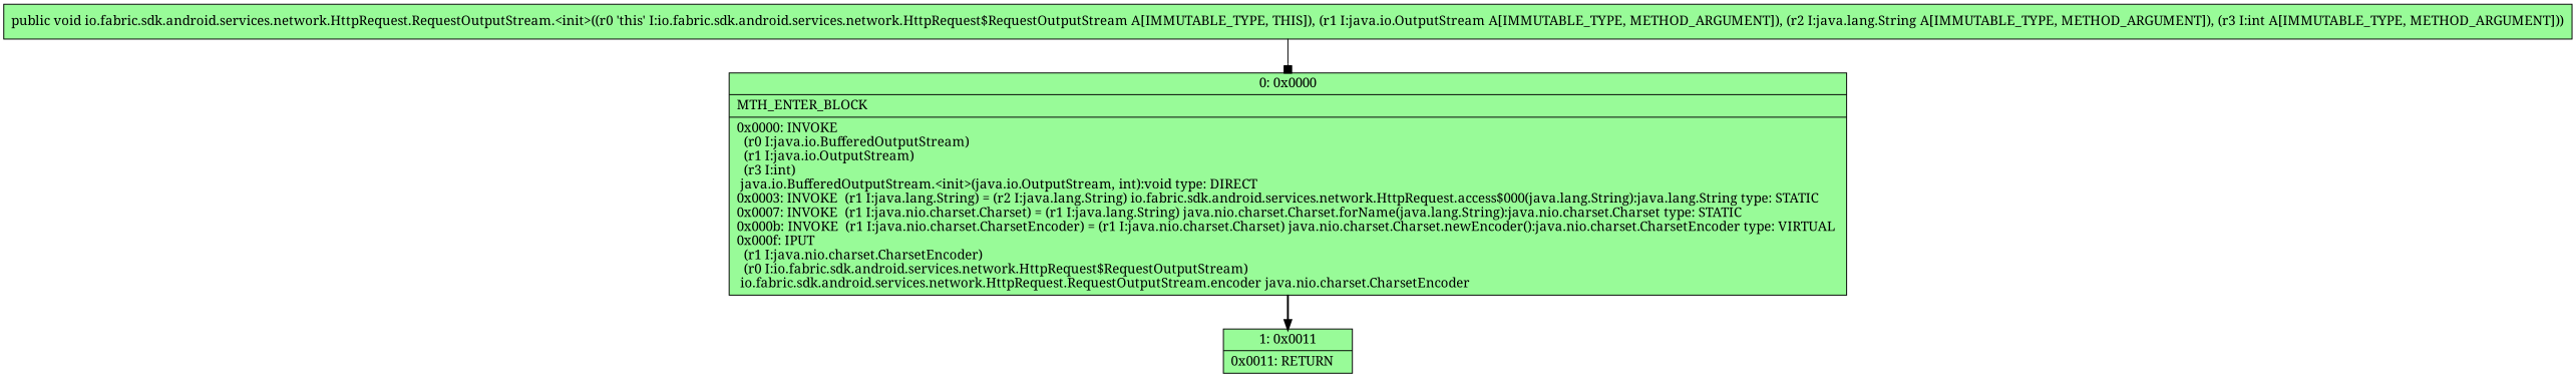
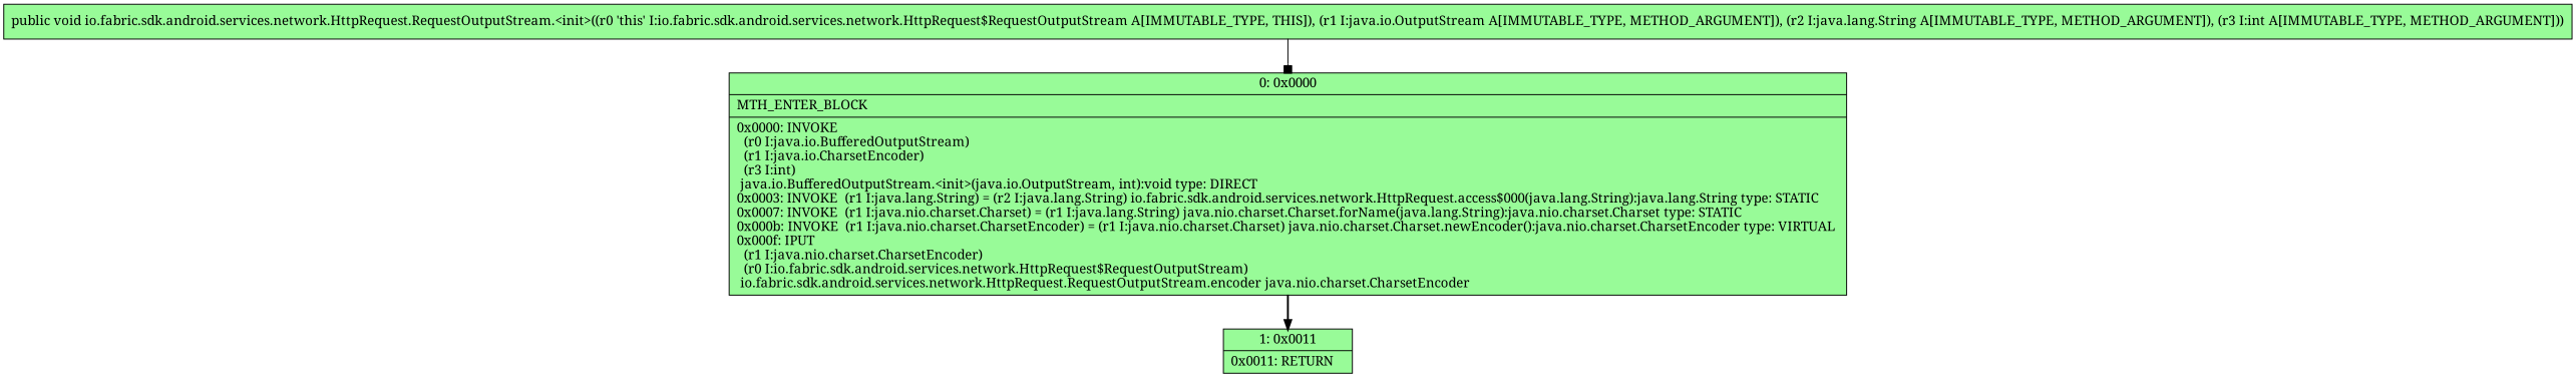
  digraph {
    fontname="Noto Serif"
    node [shape=record style=filled fillcolor=palegreen fontname="Noto Serif"]
    edge [fontname="Noto Serif"]
-   n1 [label="{0\:\ 0x0000|MTH_ENTER_BLOCK\l|0x0000: INVOKE  \l  (r0 I:java.io.BufferedOutputStream)\l  (r1 I:java.io.OutputStream)\l  (r3 I:int)\l java.io.BufferedOutputStream.\<init\>(java.io.OutputStream, int):void type: DIRECT \l0x0003: INVOKE  (r1 I:java.lang.String) = (r2 I:java.lang.String) io.fabric.sdk.android.services.network.HttpRequest.access$000(java.lang.String):java.lang.String type: STATIC \l0x0007: INVOKE  (r1 I:java.nio.charset.Charset) = (r1 I:java.lang.String) java.nio.charset.Charset.forName(java.lang.String):java.nio.charset.Charset type: STATIC \l0x000b: INVOKE  (r1 I:java.nio.charset.CharsetEncoder) = (r1 I:java.nio.charset.Charset) java.nio.charset.Charset.newEncoder():java.nio.charset.CharsetEncoder type: VIRTUAL \l0x000f: IPUT  \l  (r1 I:java.nio.charset.CharsetEncoder)\l  (r0 I:io.fabric.sdk.android.services.network.HttpRequest$RequestOutputStream)\l io.fabric.sdk.android.services.network.HttpRequest.RequestOutputStream.encoder java.nio.charset.CharsetEncoder \l}"]
+   n1 [label="{0\:\ 0x0000|MTH_ENTER_BLOCK\l|0x0000: INVOKE  \l  (r0 I:java.io.BufferedOutputStream)\l  (r1 I:java.io.CharsetEncoder)\l  (r3 I:int)\l java.io.BufferedOutputStream.\<init\>(java.io.OutputStream, int):void type: DIRECT \l0x0003: INVOKE  (r1 I:java.lang.String) = (r2 I:java.lang.String) io.fabric.sdk.android.services.network.HttpRequest.access$000(java.lang.String):java.lang.String type: STATIC \l0x0007: INVOKE  (r1 I:java.nio.charset.Charset) = (r1 I:java.lang.String) java.nio.charset.Charset.forName(java.lang.String):java.nio.charset.Charset type: STATIC \l0x000b: INVOKE  (r1 I:java.nio.charset.CharsetEncoder) = (r1 I:java.nio.charset.Charset) java.nio.charset.Charset.newEncoder():java.nio.charset.CharsetEncoder type: VIRTUAL \l0x000f: IPUT  \l  (r1 I:java.nio.charset.CharsetEncoder)\l  (r0 I:io.fabric.sdk.android.services.network.HttpRequest$RequestOutputStream)\l io.fabric.sdk.android.services.network.HttpRequest.RequestOutputStream.encoder java.nio.charset.CharsetEncoder \l}"]
    n2 [label="{1\:\ 0x0011|0x0011: RETURN   \l}"]
    n3 [label="{public void io.fabric.sdk.android.services.network.HttpRequest.RequestOutputStream.\<init\>((r0 'this' I:io.fabric.sdk.android.services.network.HttpRequest$RequestOutputStream A[IMMUTABLE_TYPE, THIS]), (r1 I:java.io.OutputStream A[IMMUTABLE_TYPE, METHOD_ARGUMENT]), (r2 I:java.lang.String A[IMMUTABLE_TYPE, METHOD_ARGUMENT]), (r3 I:int A[IMMUTABLE_TYPE, METHOD_ARGUMENT])) }"]
    n1 -> n2 [style=bold arrowhead=normal]
    n3 -> n1 [style=solid arrowhead=box]
  }
